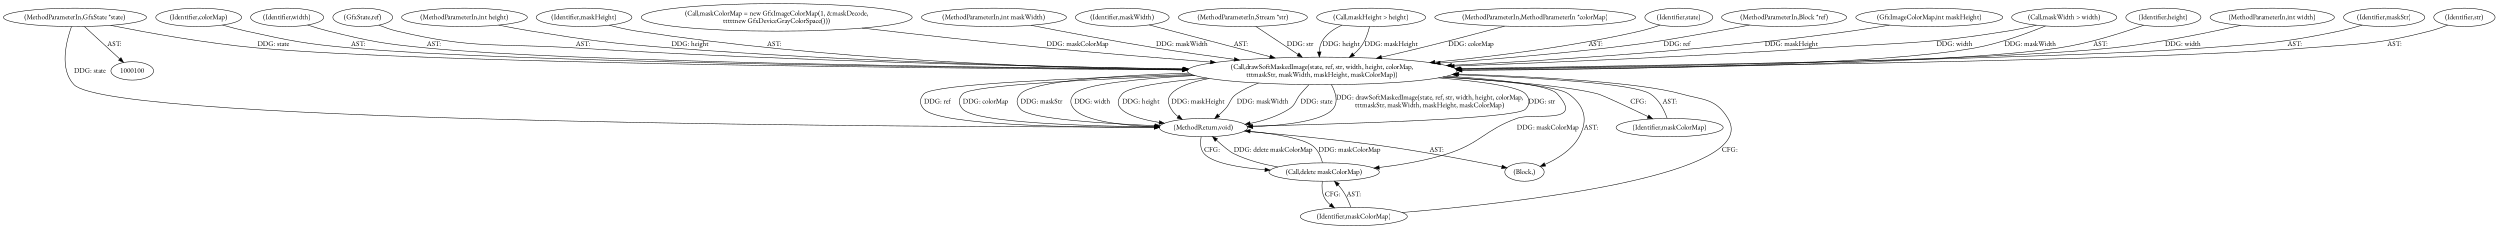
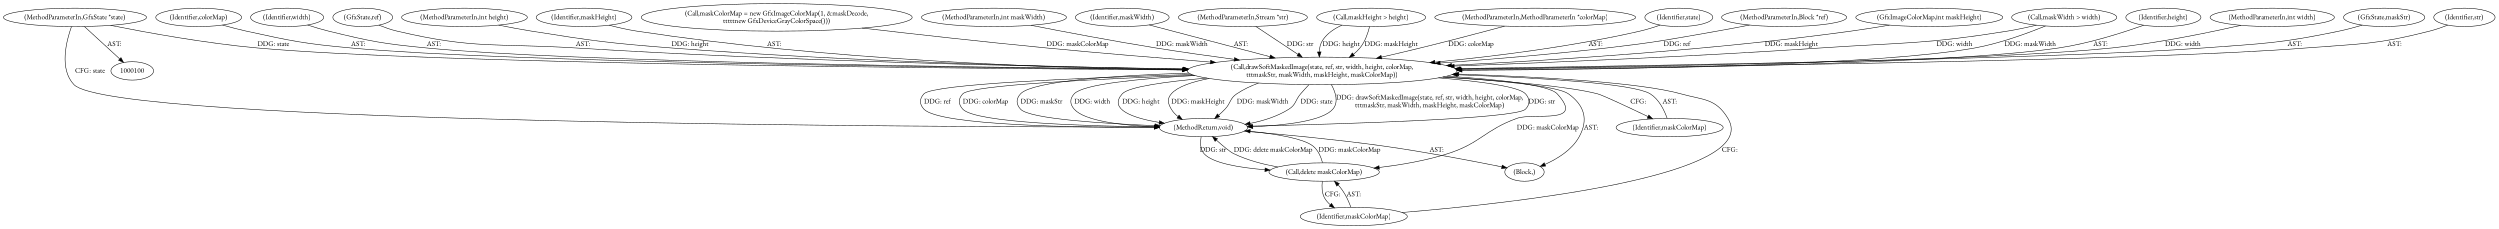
  digraph {
    fontname="EB Garamond"
    node [fontname="EB Garamond"]
    edge [fontname="EB Garamond"]
    n1 [label="(MethodParameterIn,GfxState *state)"]
    n2 [label="(Call,drawSoftMaskedImage(state, ref, str, width, height, colorMap,\n\t\t\tmaskStr, maskWidth, maskHeight, maskColorMap))"]
    n3 [label="(MethodReturn,void)"]
    1000100
    n5 [label="(Call,delete maskColorMap)"]
    n6 [label="(Block,)"]
    n7 [label="(Identifier,maskColorMap)"]
    n8 [label="(Identifier,maskColorMap)"]
    n9 [label="(Identifier,colorMap)"]
    n10 [label="(Identifier,width)"]
    n11 [label="(GfxState,ref)"]
    n12 [label="(MethodParameterIn,int height)"]
    n13 [label="(Identifier,maskHeight)"]
    n14 [label="(Call,maskColorMap = new GfxImageColorMap(1, &maskDecode,\n\t\t\t\t\tnew GfxDeviceGrayColorSpace()))"]
    n15 [label="(MethodParameterIn,int maskWidth)"]
    n16 [label="(Identifier,maskWidth)"]
    n17 [label="(MethodParameterIn,Stream *str)"]
    n18 [label="(Call,maskHeight > height)"]
    n19 [label="(MethodParameterIn,MethodParameterIn *colorMap)"]
    n20 [label="(Identifier,state)"]
    n21 [label="(MethodParameterIn,Block *ref)"]
    n22 [label="(GfxImageColorMap,int maskHeight)"]
    n23 [label="(Call,maskWidth > width)"]
    n24 [label="(Identifier,height)"]
    n25 [label="(MethodParameterIn,int width)"]
-   n26 [label="(Identifier,maskStr)"]
+   n26 [label="(GfxState,maskStr)"]
    n27 [label="(Identifier,str)"]
    n1 -> n2 [label="DDG: state"]
-   n1 -> n3 [label="DDG: state"]
+   n1 -> n3 [label="CFG: state"]
    n1 -> 1000100 [label="AST: "]
    n2 -> n3 [label="DDG: ref"]
    n2 -> n3 [label="DDG: colorMap"]
    n2 -> n3 [label="DDG: maskStr"]
    n2 -> n3 [label="DDG: width"]
    n2 -> n3 [label="DDG: height"]
    n2 -> n3 [label="DDG: maskHeight"]
    n2 -> n3 [label="DDG: maskWidth"]
    n2 -> n3 [label="DDG: state"]
    n2 -> n3 [label="DDG: drawSoftMaskedImage(state, ref, str, width, height, colorMap,\n\t\t\tmaskStr, maskWidth, maskHeight, maskColorMap)"]
    n2 -> n3 [label="DDG: str"]
    n2 -> n5 [label="DDG: maskColorMap"]
    n2 -> n6 [label="AST: "]
    n2 -> n7 [label="CFG: "]
-   n3 -> n5 [label="CFG: "]
+   n3 -> n5 [label="DDG: str"]
    n3 -> n6 [label="AST: "]
    n5 -> n3 [label="DDG: delete maskColorMap"]
    n5 -> n3 [label="DDG: maskColorMap"]
    n5 -> n8 [label="CFG: "]
    n7 -> n2 [label="AST: "]
    n8 -> n2 [label="CFG: "]
    n8 -> n5 [label="AST: "]
    n9 -> n2 [label="AST: "]
    n10 -> n2 [label="AST: "]
    n11 -> n2 [label="AST: "]
    n12 -> n2 [label="DDG: height"]
    n13 -> n2 [label="AST: "]
    n14 -> n2 [label="DDG: maskColorMap"]
    n15 -> n2 [label="DDG: maskWidth"]
    n16 -> n2 [label="AST: "]
    n17 -> n2 [label="DDG: str"]
    n18 -> n2 [label="DDG: height"]
    n18 -> n2 [label="DDG: maskHeight"]
    n19 -> n2 [label="DDG: colorMap"]
    n20 -> n2 [label="AST: "]
    n21 -> n2 [label="DDG: ref"]
    n22 -> n2 [label="DDG: maskHeight"]
    n23 -> n2 [label="DDG: width"]
    n23 -> n2 [label="DDG: maskWidth"]
    n24 -> n2 [label="AST: "]
    n25 -> n2 [label="DDG: width"]
    n26 -> n2 [label="AST: "]
    n27 -> n2 [label="AST: "]
  }
